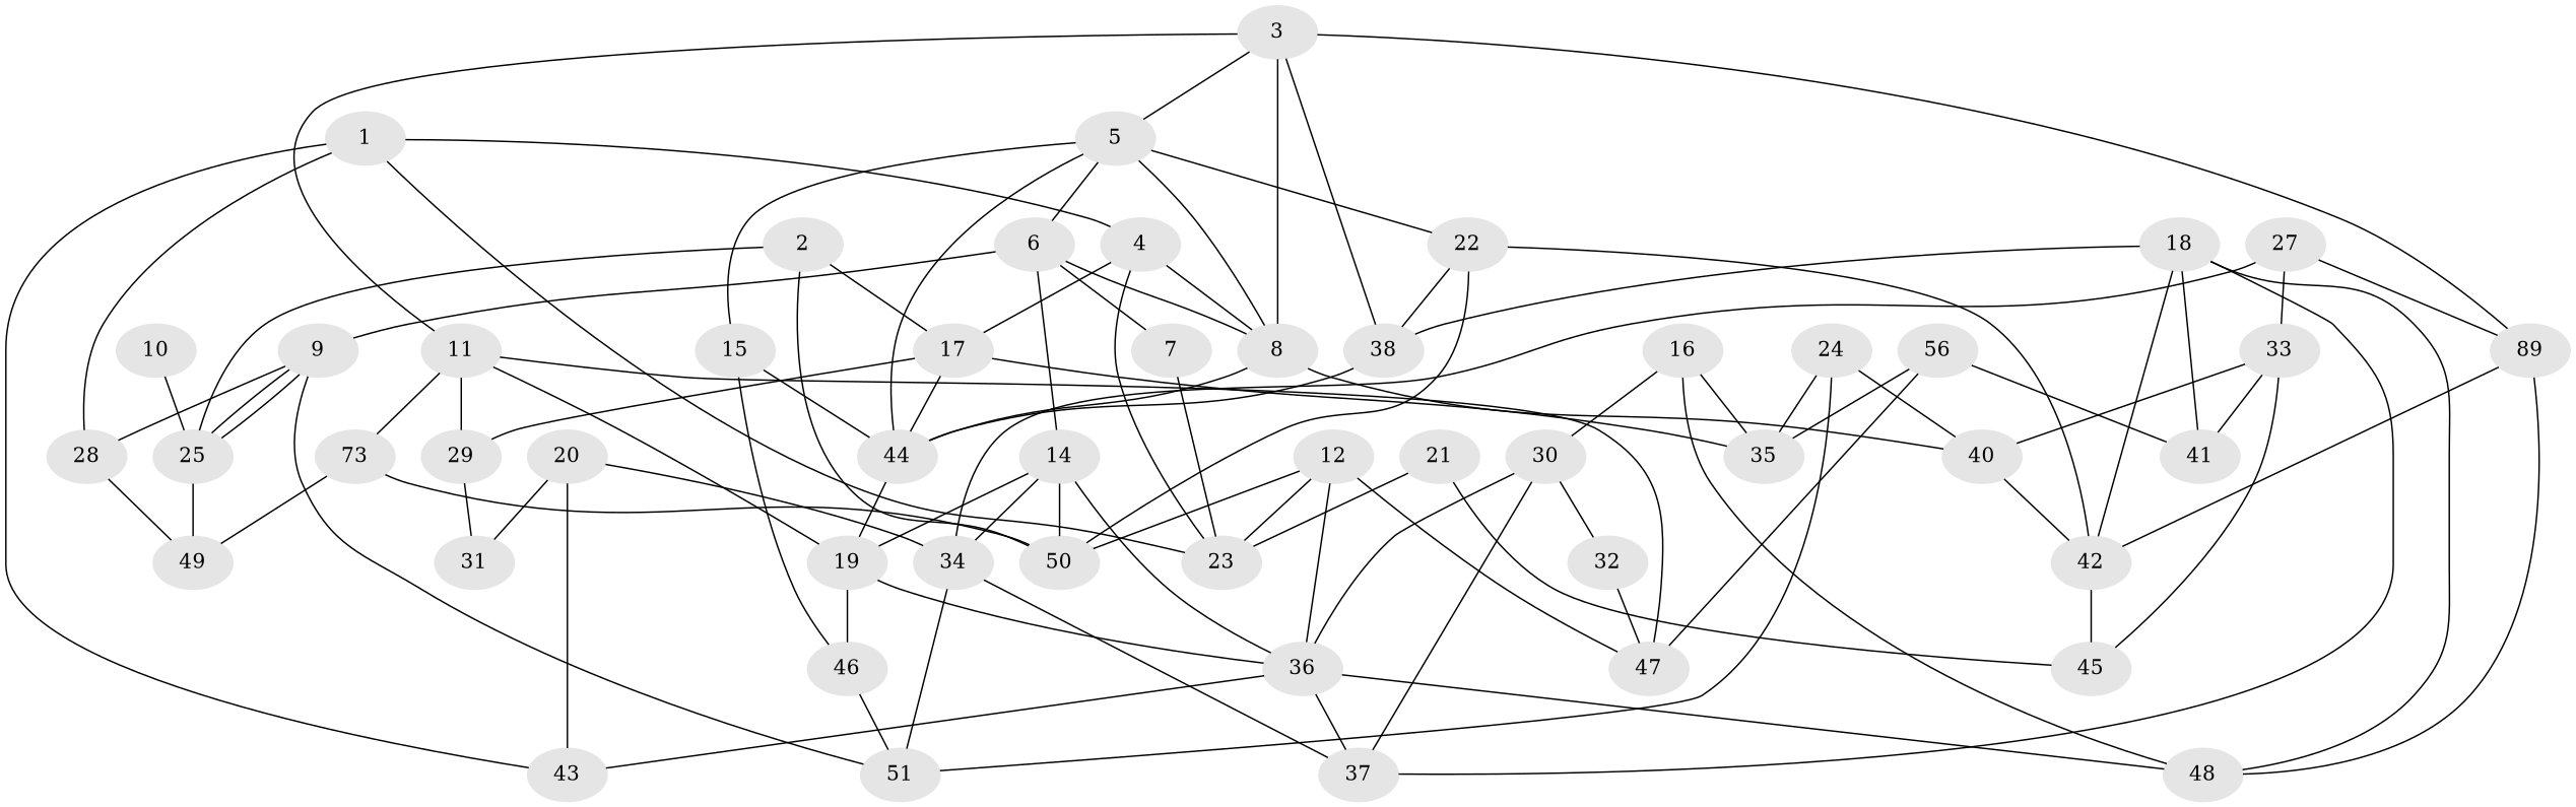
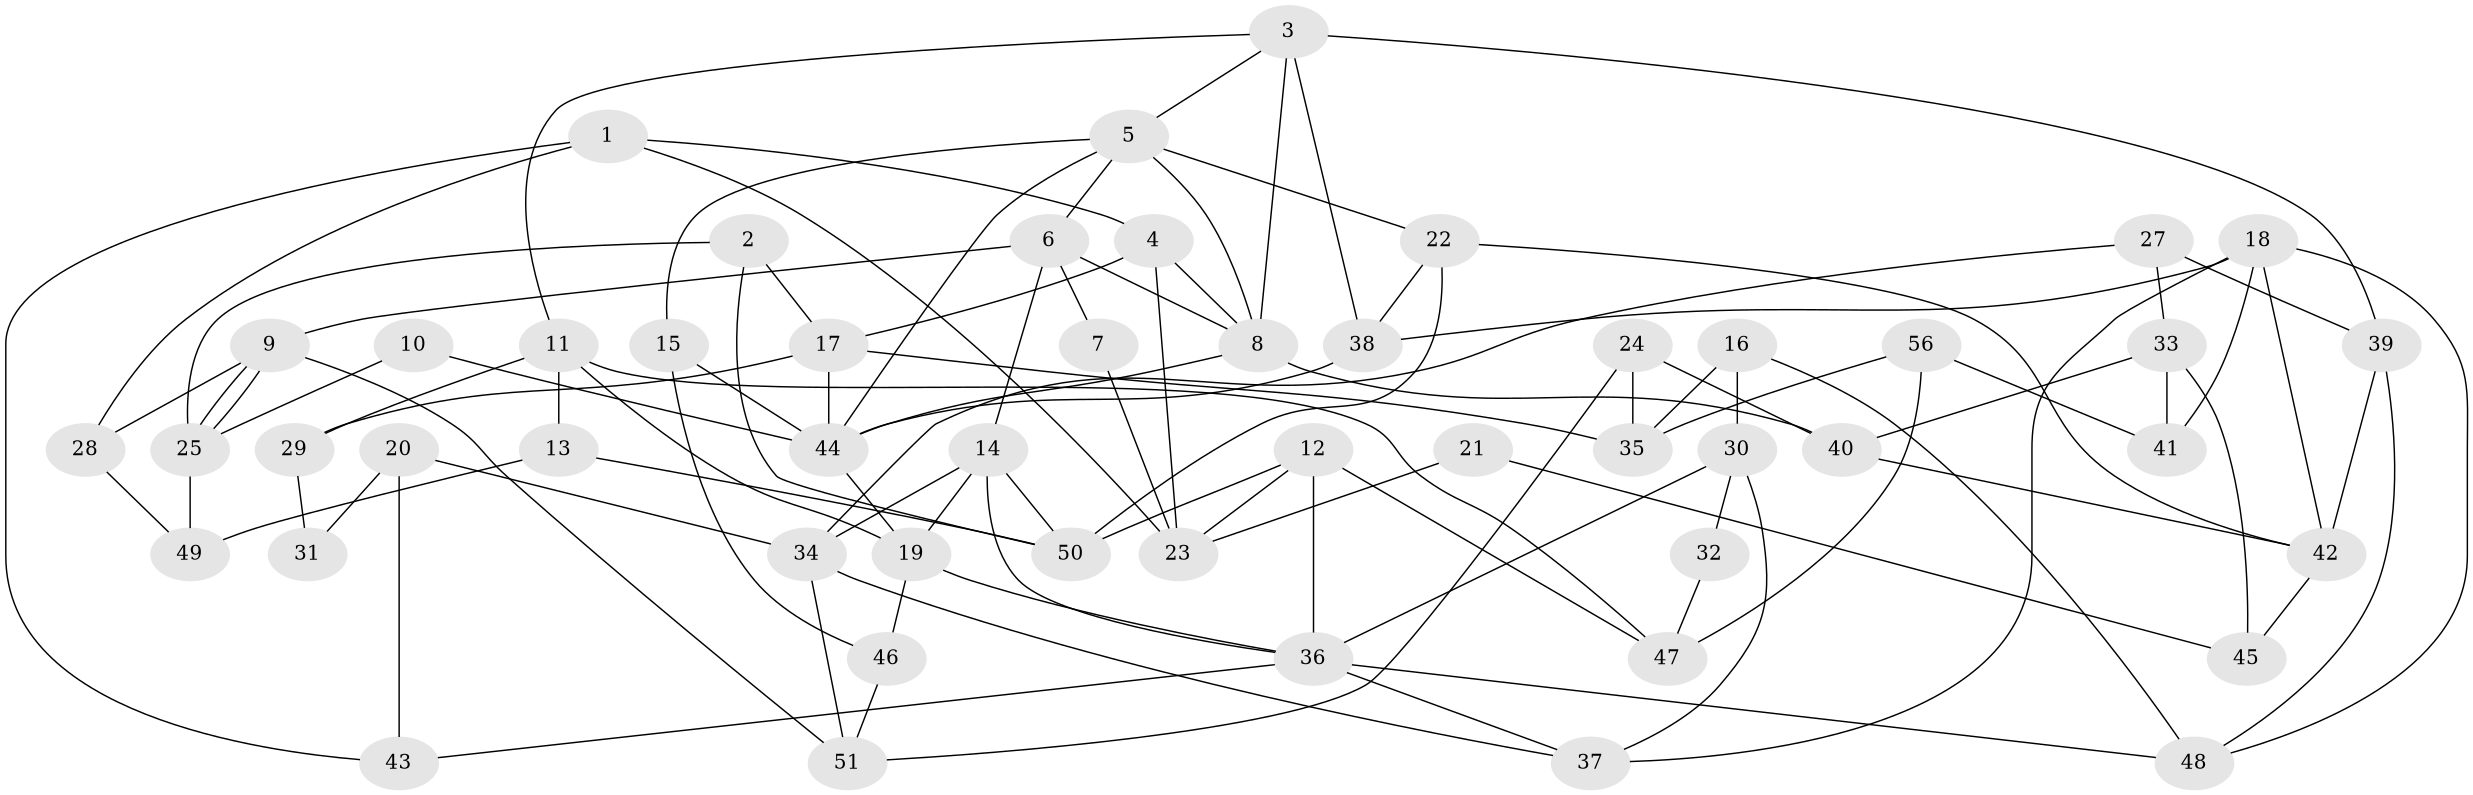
  graph {
    node [color=gray90 style=filled]
    1
    4
    23
    28
    43
    17
    8
    49
    2
    25
    50
    44
    29
    35
    3
    5
    11
    38
-   39 [label=89]
+   39
    6
    15
    22
    40
-   13 [label=73]
+   13
    19
    47
    48
    42
    7
    9
    14
    46
    51
    36
    34
    10
    31
    12
    37
    16
    30
    32
    18
    41
    45
    20
    21
    24
    n49 [label=56]
    27
    33
    1 -- 4
    1 -- 23
    1 -- 28
    1 -- 43
    4 -- 23
    4 -- 17
    4 -- 8
    28 -- 49
    17 -- 44
    17 -- 29
    17 -- 35
    8 -- 44
    8 -- 40
    2 -- 17
    2 -- 25
    2 -- 50
    25 -- 49
    44 -- 19
    29 -- 31
    3 -- 8
    3 -- 5
    3 -- 11
    3 -- 38
    3 -- 39
    5 -- 8
    5 -- 44
    5 -- 6
    5 -- 15
    5 -- 22
    11 -- 29
    11 -- 13
    11 -- 19
    11 -- 47
    38 -- 44
    39 -- 48
    39 -- 42
    6 -- 8
    6 -- 7
    6 -- 9
    6 -- 14
    15 -- 44
    15 -- 46
    22 -- 50
    22 -- 38
    22 -- 42
    40 -- 42
    13 -- 49
    13 -- 50
    19 -- 46
    19 -- 36
    42 -- 45
    7 -- 23
    9 -- 28
    9 -- 25
    9 -- 25
    9 -- 51
    14 -- 50
    14 -- 19
    14 -- 36
    14 -- 34
    46 -- 51
    36 -- 43
    36 -- 48
    36 -- 37
    34 -- 51
    34 -- 37
    10 -- 25
+   10 -- 44
    12 -- 23
    12 -- 50
    12 -- 47
    12 -- 36
    16 -- 35
    16 -- 48
    16 -- 30
    30 -- 36
    30 -- 37
    30 -- 32
    32 -- 47
    18 -- 38
    18 -- 48
    18 -- 42
    18 -- 37
    18 -- 41
    20 -- 43
    20 -- 34
    20 -- 31
    21 -- 23
    21 -- 45
    24 -- 35
    24 -- 40
    24 -- 51
    n49 -- 35
    n49 -- 47
    n49 -- 41
    27 -- 39
    27 -- 34
    27 -- 33
    33 -- 40
    33 -- 41
    33 -- 45
  }
